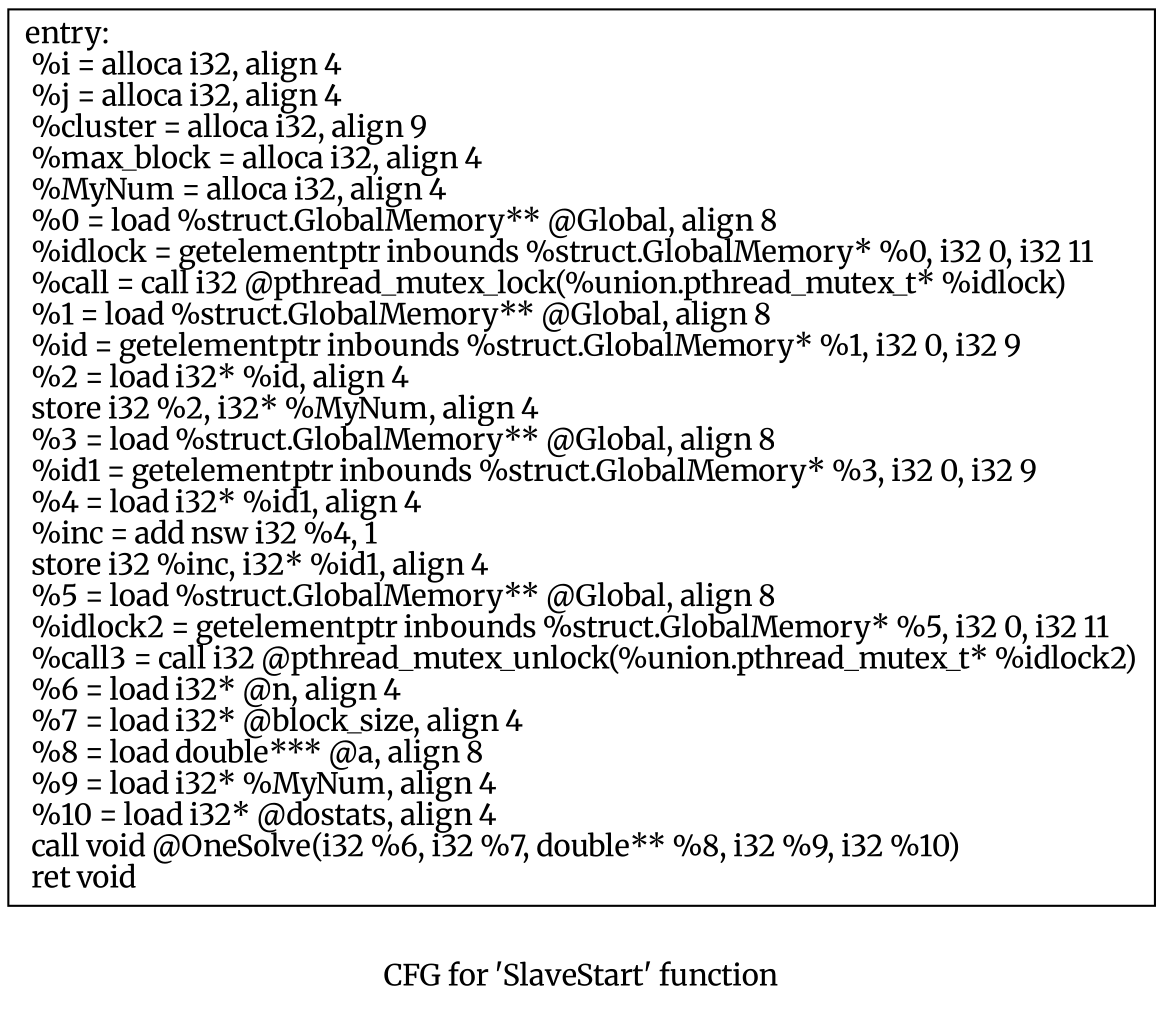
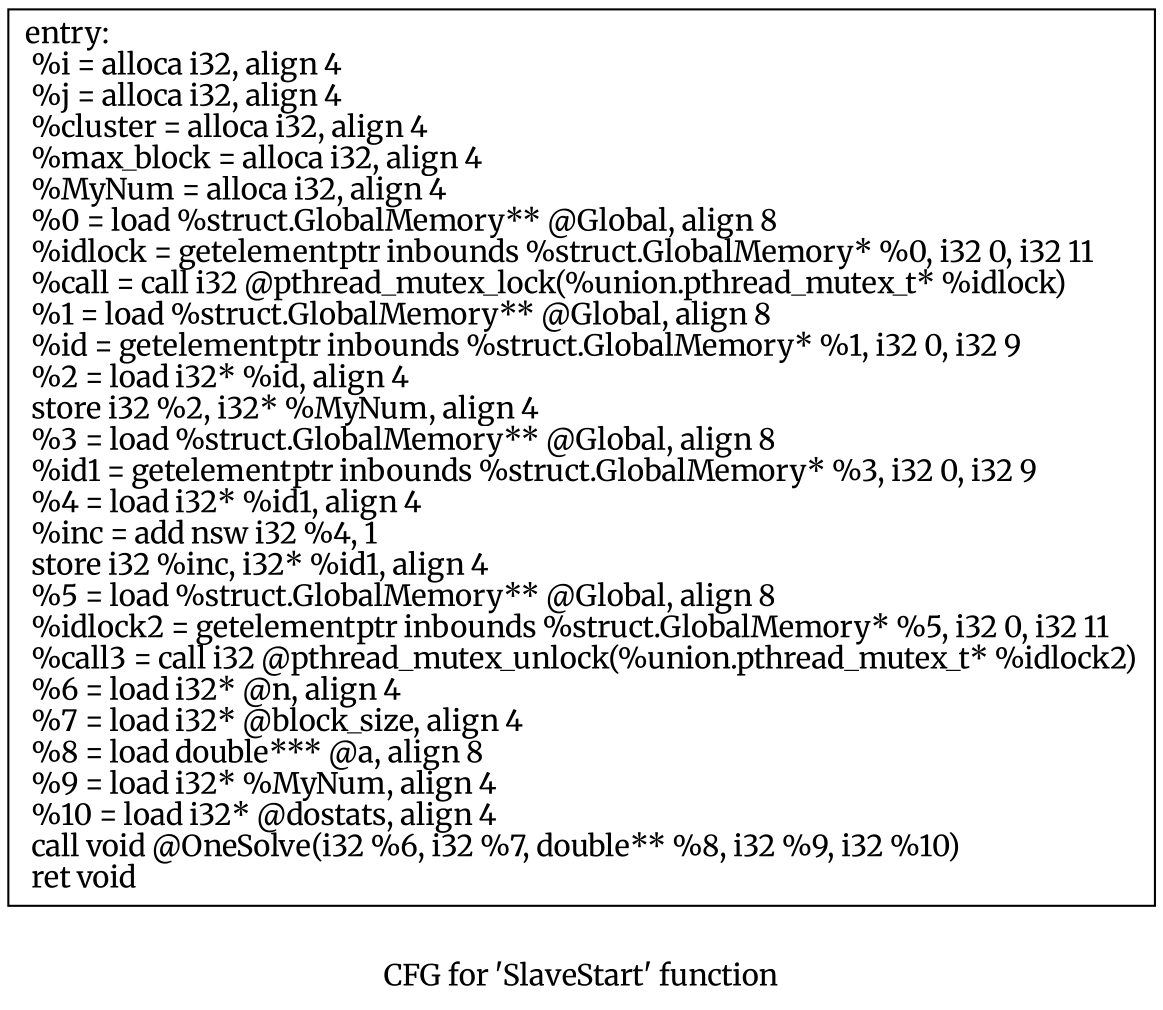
  digraph {
    label="CFG for 'SlaveStart' function"
    rankdir=LR
    fontname=Merriweather
-   n1 [label="{entry:\l  %i = alloca i32, align 4\l  %j = alloca i32, align 4\l  %cluster = alloca i32, align 9\l  %max_block = alloca i32, align 4\l  %MyNum = alloca i32, align 4\l  %0 = load %struct.GlobalMemory** @Global, align 8\l  %idlock = getelementptr inbounds %struct.GlobalMemory* %0, i32 0, i32 11\l  %call = call i32 @pthread_mutex_lock(%union.pthread_mutex_t* %idlock)\l  %1 = load %struct.GlobalMemory** @Global, align 8\l  %id = getelementptr inbounds %struct.GlobalMemory* %1, i32 0, i32 9\l  %2 = load i32* %id, align 4\l  store i32 %2, i32* %MyNum, align 4\l  %3 = load %struct.GlobalMemory** @Global, align 8\l  %id1 = getelementptr inbounds %struct.GlobalMemory* %3, i32 0, i32 9\l  %4 = load i32* %id1, align 4\l  %inc = add nsw i32 %4, 1\l  store i32 %inc, i32* %id1, align 4\l  %5 = load %struct.GlobalMemory** @Global, align 8\l  %idlock2 = getelementptr inbounds %struct.GlobalMemory* %5, i32 0, i32 11\l  %call3 = call i32 @pthread_mutex_unlock(%union.pthread_mutex_t* %idlock2)\l  %6 = load i32* @n, align 4\l  %7 = load i32* @block_size, align 4\l  %8 = load double*** @a, align 8\l  %9 = load i32* %MyNum, align 4\l  %10 = load i32* @dostats, align 4\l  call void @OneSolve(i32 %6, i32 %7, double** %8, i32 %9, i32 %10)\l  ret void\l}" shape=record fontname=Merriweather]
+   n1 [label="{entry:\l  %i = alloca i32, align 4\l  %j = alloca i32, align 4\l  %cluster = alloca i32, align 4\l  %max_block = alloca i32, align 4\l  %MyNum = alloca i32, align 4\l  %0 = load %struct.GlobalMemory** @Global, align 8\l  %idlock = getelementptr inbounds %struct.GlobalMemory* %0, i32 0, i32 11\l  %call = call i32 @pthread_mutex_lock(%union.pthread_mutex_t* %idlock)\l  %1 = load %struct.GlobalMemory** @Global, align 8\l  %id = getelementptr inbounds %struct.GlobalMemory* %1, i32 0, i32 9\l  %2 = load i32* %id, align 4\l  store i32 %2, i32* %MyNum, align 4\l  %3 = load %struct.GlobalMemory** @Global, align 8\l  %id1 = getelementptr inbounds %struct.GlobalMemory* %3, i32 0, i32 9\l  %4 = load i32* %id1, align 4\l  %inc = add nsw i32 %4, 1\l  store i32 %inc, i32* %id1, align 4\l  %5 = load %struct.GlobalMemory** @Global, align 8\l  %idlock2 = getelementptr inbounds %struct.GlobalMemory* %5, i32 0, i32 11\l  %call3 = call i32 @pthread_mutex_unlock(%union.pthread_mutex_t* %idlock2)\l  %6 = load i32* @n, align 4\l  %7 = load i32* @block_size, align 4\l  %8 = load double*** @a, align 8\l  %9 = load i32* %MyNum, align 4\l  %10 = load i32* @dostats, align 4\l  call void @OneSolve(i32 %6, i32 %7, double** %8, i32 %9, i32 %10)\l  ret void\l}" shape=record fontname=Merriweather]
  }
